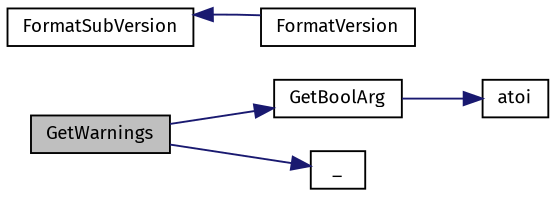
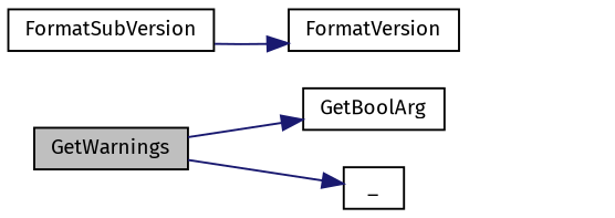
  digraph {
    fontname="Fira Sans"
    rankdir=LR
    node [color=black fillcolor=white fontname="Fira Sans" fontsize=10 shape=record style=filled]
    edge [color=midnightblue fontname="Fira Sans" fontsize=10 labelfontname=Helvetica labelfontsize=10 style=solid]
    n1 [fillcolor=grey75 fontcolor=black height=0.2 label=GetWarnings width=0.4]
    n2 [height=0.2 label=GetBoolArg width=0.4]
    n3 [height=0.2 label=_ width=0.4]
-   n4 [height=0.2 label=atoi width=0.4]
    n5 [height=0.2 label=FormatSubVersion width=0.4]
    n6 [height=0.2 label=FormatVersion width=0.4]
    n1 -> n2
    n1 -> n3
-   n2 -> n4
-   n6 -> n5
+   n5 -> n6
  }
